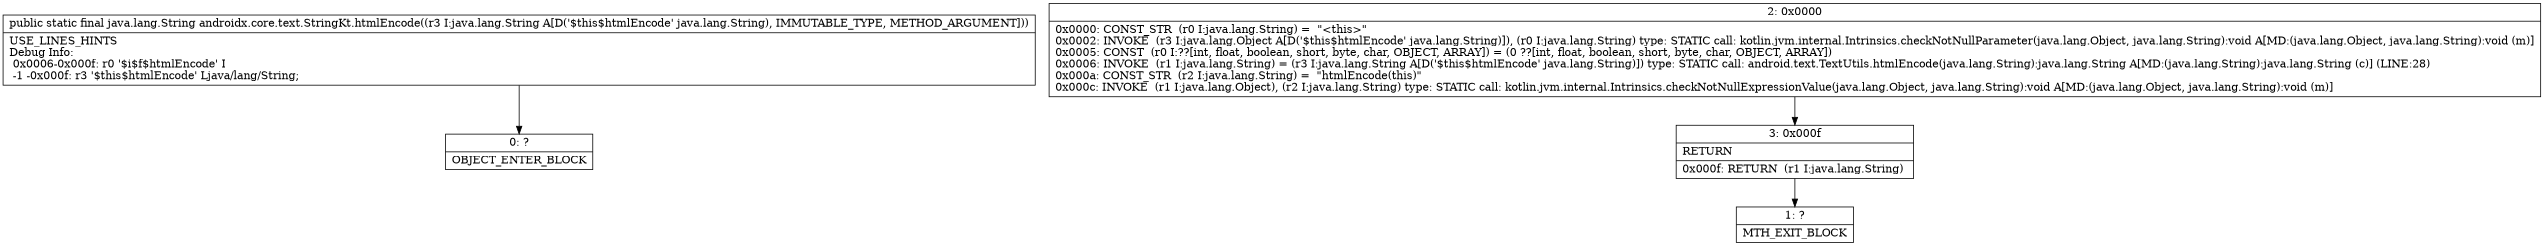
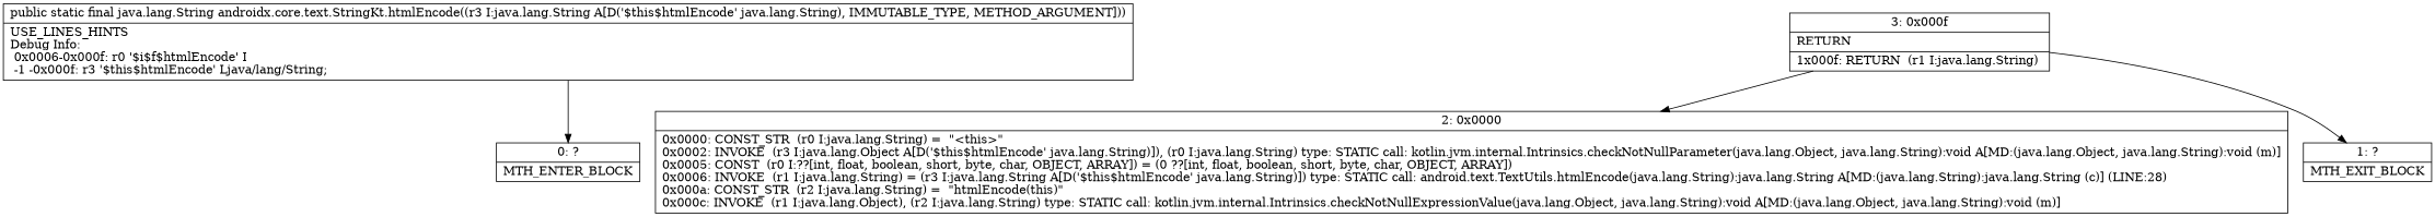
  digraph {
    node [shape=record]
-   n1 [label="{0\:\ ?|OBJECT_ENTER_BLOCK\l}"]
+   n1 [label="{0\:\ ?|MTH_ENTER_BLOCK\l}"]
    n2 [label="{2\:\ 0x0000|0x0000: CONST_STR  (r0 I:java.lang.String) =  \"\<this\>\" \l0x0002: INVOKE  (r3 I:java.lang.Object A[D('$this$htmlEncode' java.lang.String)]), (r0 I:java.lang.String) type: STATIC call: kotlin.jvm.internal.Intrinsics.checkNotNullParameter(java.lang.Object, java.lang.String):void A[MD:(java.lang.Object, java.lang.String):void (m)]\l0x0005: CONST  (r0 I:??[int, float, boolean, short, byte, char, OBJECT, ARRAY]) = (0 ??[int, float, boolean, short, byte, char, OBJECT, ARRAY]) \l0x0006: INVOKE  (r1 I:java.lang.String) = (r3 I:java.lang.String A[D('$this$htmlEncode' java.lang.String)]) type: STATIC call: android.text.TextUtils.htmlEncode(java.lang.String):java.lang.String A[MD:(java.lang.String):java.lang.String (c)] (LINE:28)\l0x000a: CONST_STR  (r2 I:java.lang.String) =  \"htmlEncode(this)\" \l0x000c: INVOKE  (r1 I:java.lang.Object), (r2 I:java.lang.String) type: STATIC call: kotlin.jvm.internal.Intrinsics.checkNotNullExpressionValue(java.lang.Object, java.lang.String):void A[MD:(java.lang.Object, java.lang.String):void (m)]\l}"]
-   n3 [label="{3\:\ 0x000f|RETURN\l|0x000f: RETURN  (r1 I:java.lang.String) \l}"]
+   n3 [label="{3\:\ 0x000f|RETURN\l|1x000f: RETURN  (r1 I:java.lang.String) \l}"]
    n4 [label="{1\:\ ?|MTH_EXIT_BLOCK\l}"]
    n5 [label="{public static final java.lang.String androidx.core.text.StringKt.htmlEncode((r3 I:java.lang.String A[D('$this$htmlEncode' java.lang.String), IMMUTABLE_TYPE, METHOD_ARGUMENT]))  | USE_LINES_HINTS\lDebug Info:\l  0x0006\-0x000f: r0 '$i$f$htmlEncode' I\l  \-1 \-0x000f: r3 '$this$htmlEncode' Ljava\/lang\/String;\l}"]
-   n2 -> n3
+   n3 -> n2
    n3 -> n4
    n5 -> n1
  }
